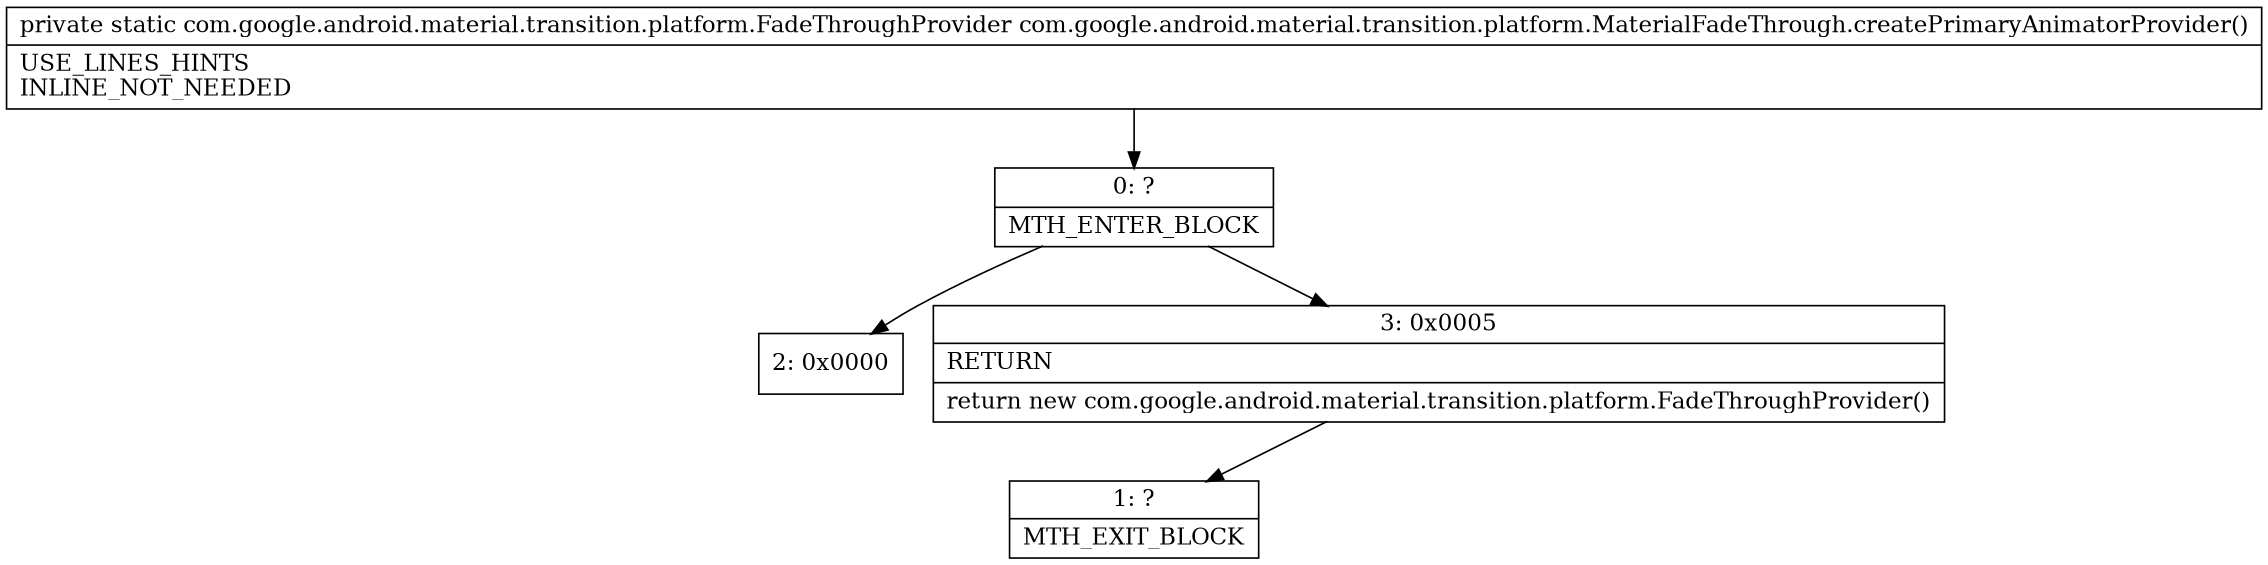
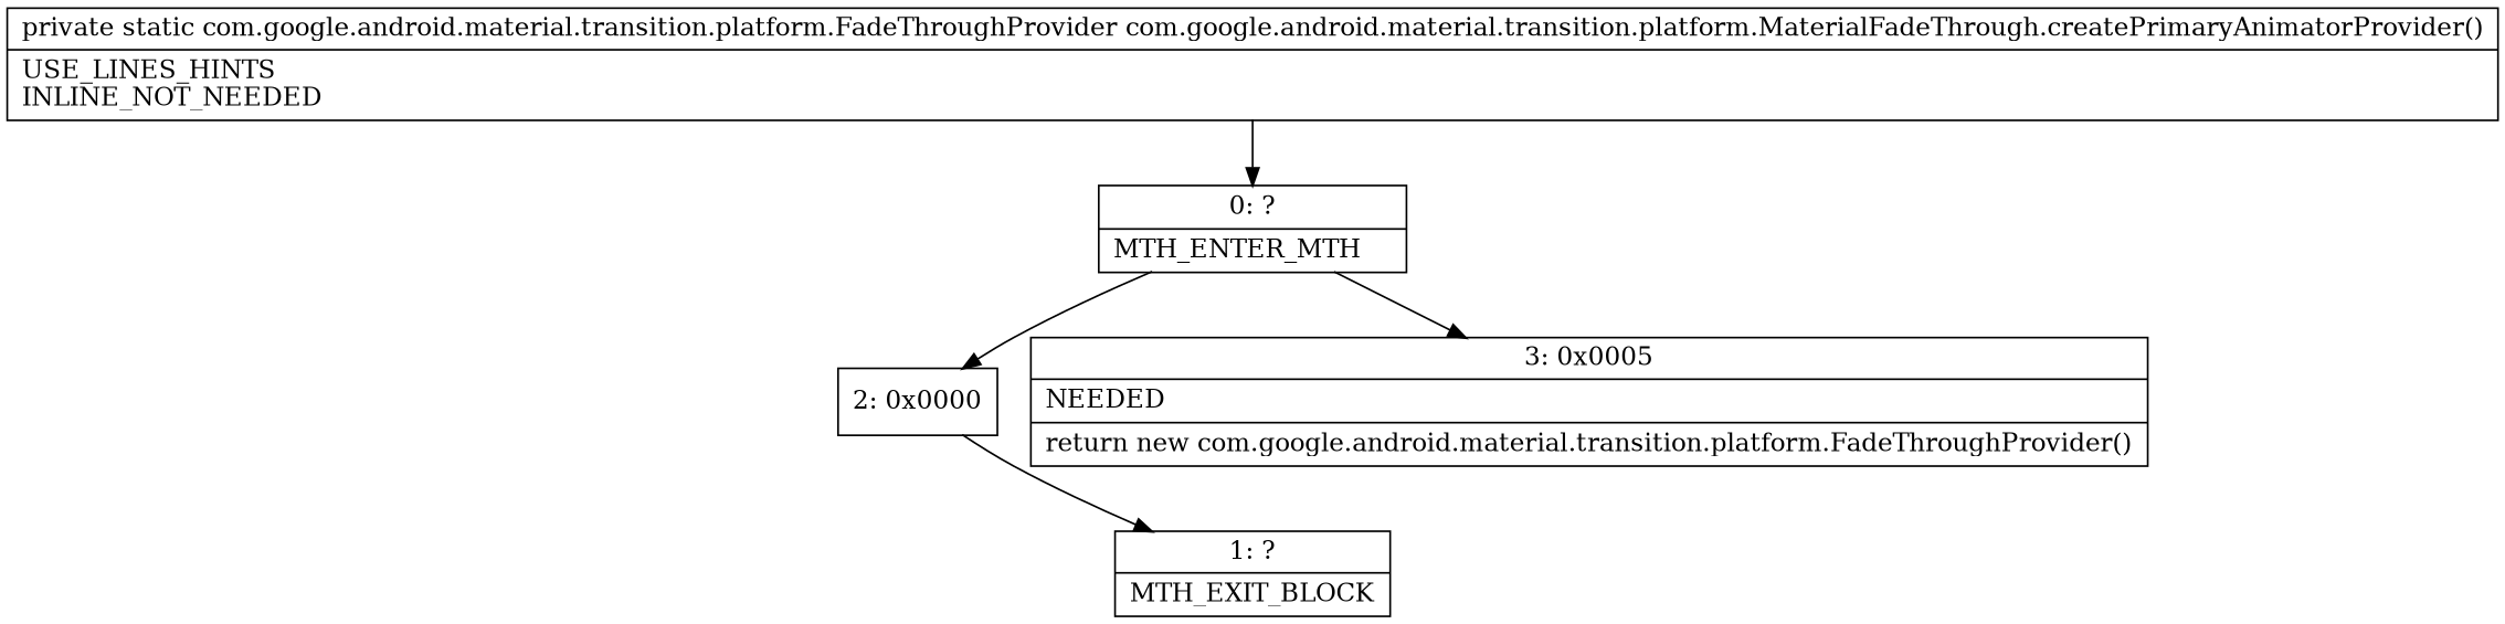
  digraph {
    node [shape=record]
-   n1 [label="{0\:\ ?|MTH_ENTER_BLOCK\l}"]
+   n1 [label="{0\:\ ?|MTH_ENTER_MTH\l}"]
    n2 [label="{2\:\ 0x0000}"]
-   n3 [label="{3\:\ 0x0005|RETURN\l|return new com.google.android.material.transition.platform.FadeThroughProvider()\l}"]
+   n3 [label="{3\:\ 0x0005|NEEDED\l|return new com.google.android.material.transition.platform.FadeThroughProvider()\l}"]
    n4 [label="{1\:\ ?|MTH_EXIT_BLOCK\l}"]
    n5 [label="{private static com.google.android.material.transition.platform.FadeThroughProvider com.google.android.material.transition.platform.MaterialFadeThrough.createPrimaryAnimatorProvider()  | USE_LINES_HINTS\lINLINE_NOT_NEEDED\l}"]
    n1 -> n2
    n1 -> n3
-   n3 -> n4
+   n2 -> n4
    n5 -> n1
  }
